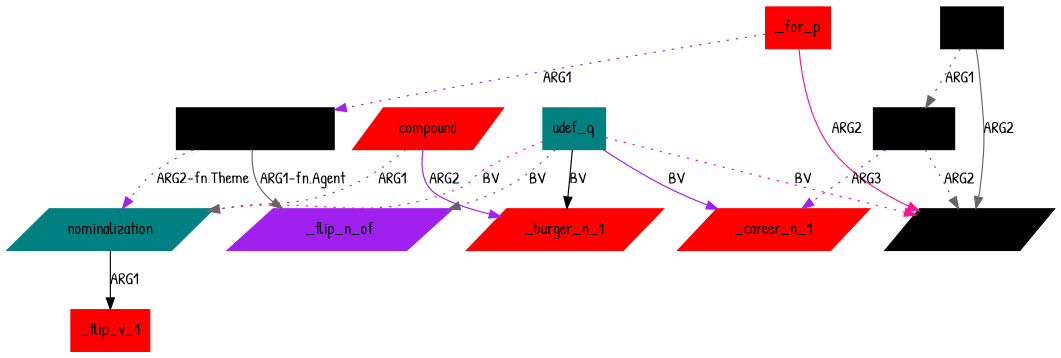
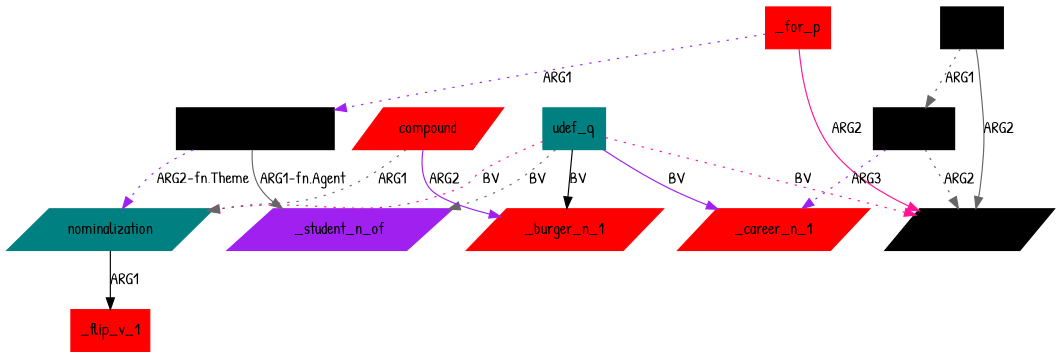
  digraph {
    fontname="Patrick Hand"
    node [shape=box style=filled color=red fontname="Patrick Hand"]
    edge [color=gray40 style=dotted fontname="Patrick Hand"]
    _for_p
    "_shun_v_1-fn.Avoiding" [color=black]
    _job_n_of [shape=parallelogram color=black]
-   _student_n_of [shape=parallelogram color=purple label=_flip_n_of]
+   _student_n_of [shape=parallelogram color=purple]
    nominalization [shape=parallelogram color=teal]
    parg_d [color=black]
    _tie_v_to [color=black]
    _career_n_1 [shape=parallelogram]
    udef_q [color=teal]
    _burger_n_1 [shape=parallelogram]
    _flip_v_1
    compound [shape=parallelogram]
    _for_p -> "_shun_v_1-fn.Avoiding" [label=ARG1 color=purple]
    _for_p -> _job_n_of [label=ARG2 color=deeppink style=solid]
    "_shun_v_1-fn.Avoiding" -> _student_n_of [label="ARG1-fn.Agent" style=solid]
    "_shun_v_1-fn.Avoiding" -> nominalization [label="ARG2-fn.Theme" color=purple]
    nominalization -> _flip_v_1 [label=ARG1 color=black style=solid]
    parg_d -> _job_n_of [label=ARG2 style=solid]
    parg_d -> _tie_v_to [label=ARG1]
    _tie_v_to -> _job_n_of [label=ARG2]
    _tie_v_to -> _career_n_1 [label=ARG3 color=purple]
    udef_q -> _job_n_of [label=BV color=deeppink]
    udef_q -> _student_n_of [label=BV]
    udef_q -> nominalization [label=BV color=deeppink]
    udef_q -> _career_n_1 [label=BV color=purple style=solid]
    udef_q -> _burger_n_1 [label=BV color=black style=solid]
    compound -> nominalization [label=ARG1]
    compound -> _burger_n_1 [label=ARG2 color=purple style=solid]
  }
